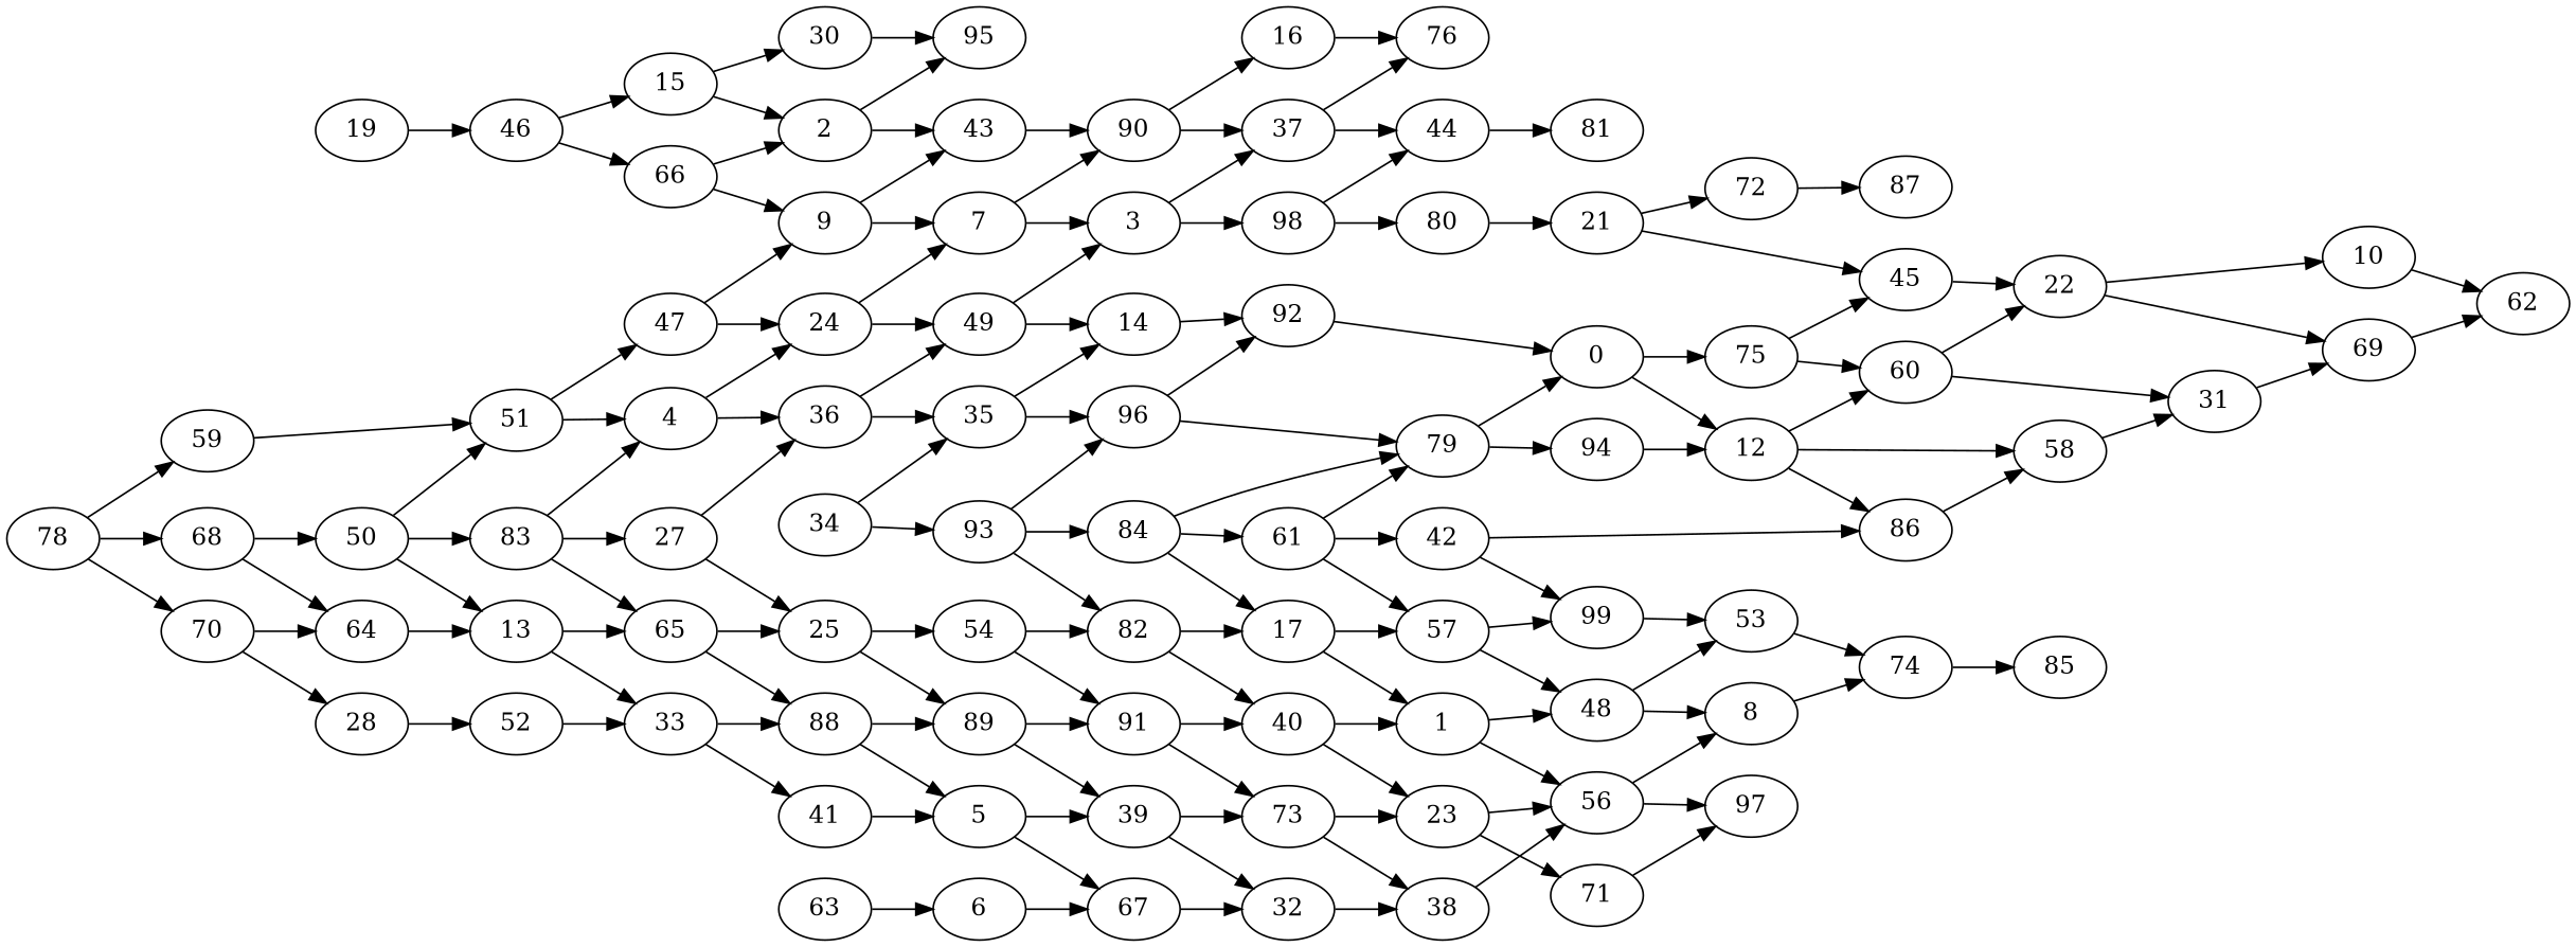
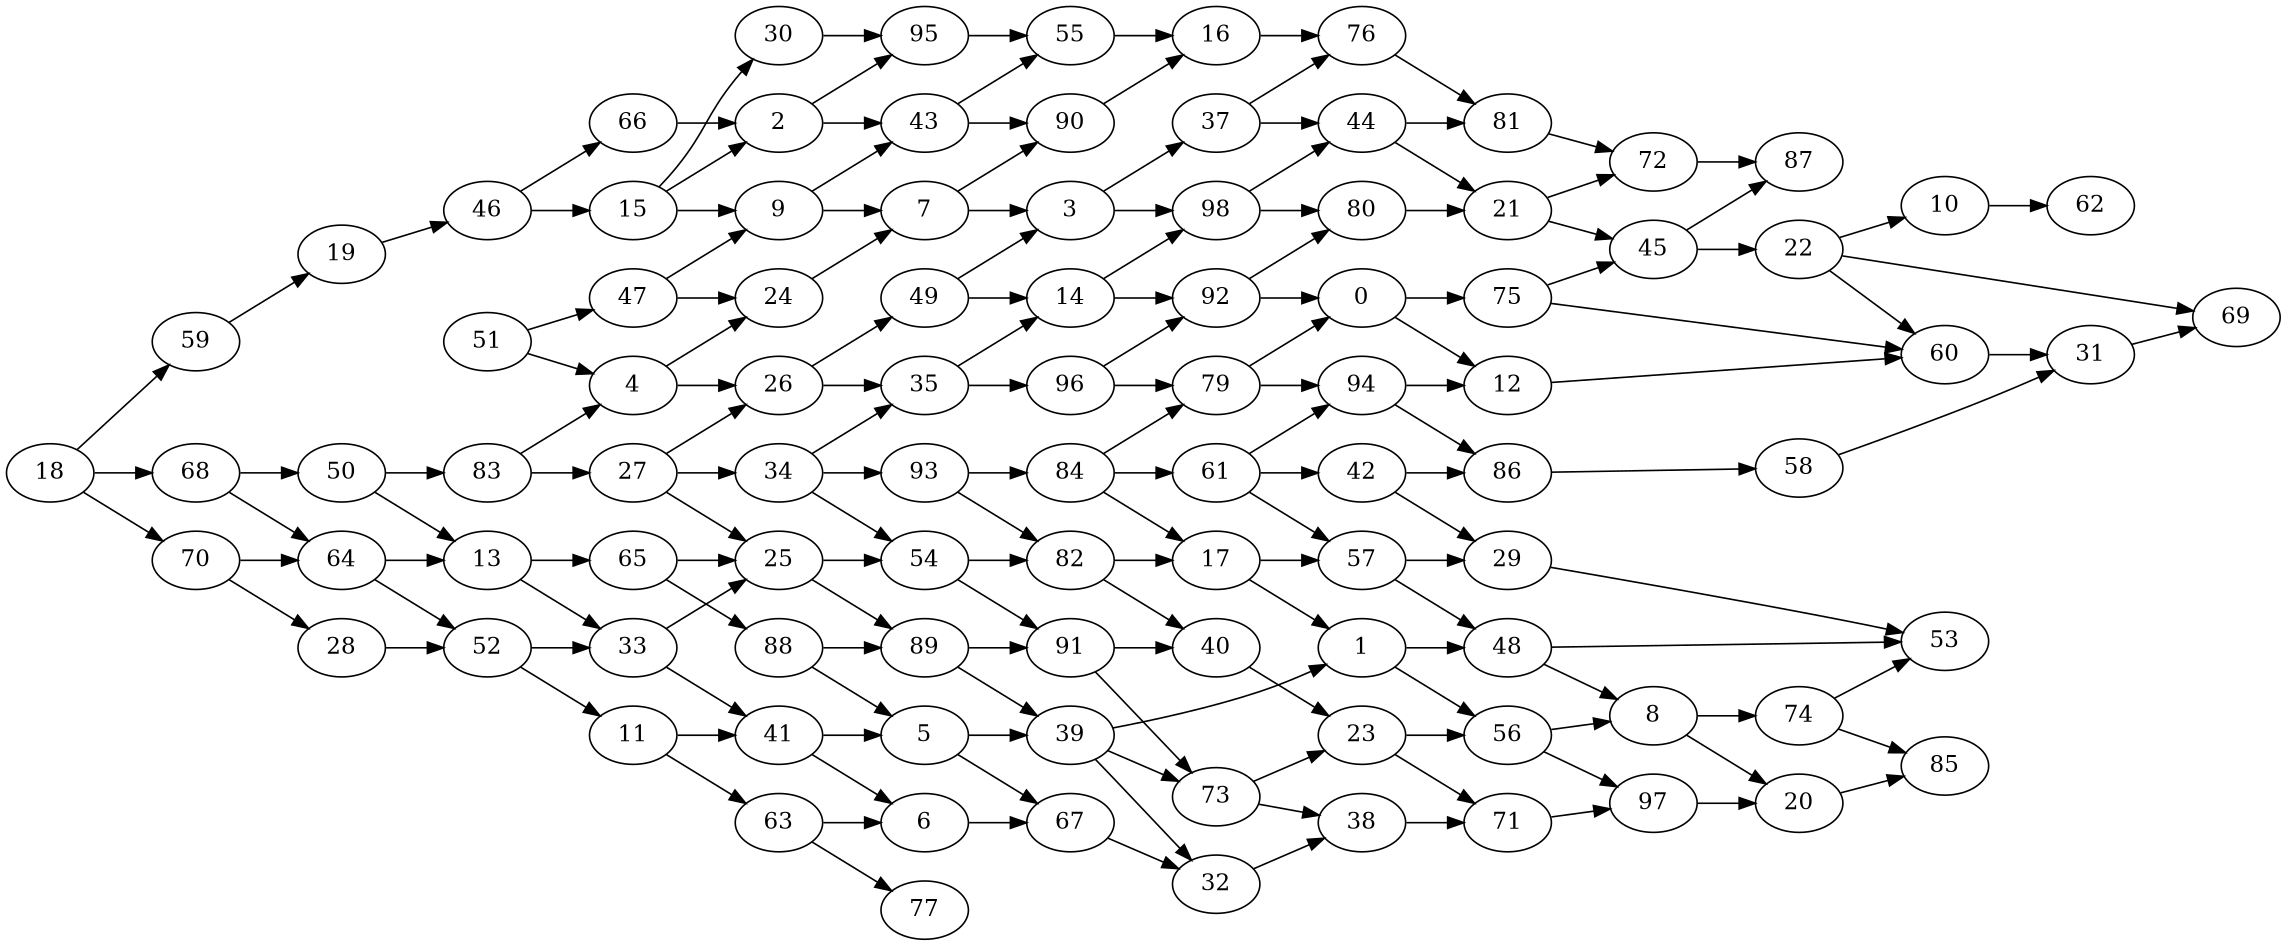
  strict digraph {
    rankdir=LR
    0
    12
    75
    58
    60
    45
    31
    22
    87
    1
    48
    56
    8
    53
    97
+   20
    74
    2
    43
    95
    90
+   55
    37
    16
    n25 [label=98]
    3
    44
    80
    76
    81
    21
    4
    24
-   36
+   36 [label=26]
    7
    49
    35
    14
    96
    5
    39
    67
    32
    73
    38
    23
    6
    85
    9
    10
    62
+   11
    41
    63
+   77
    69
    13
    33
    65
    88
    25
    89
    54
    92
    15
    30
    72
    17
    57
-   29 [label=99]
+   29
    19
    46
    66
    71
    82
    91
    40
    51
    47
    27
    34
    93
    84
    28
    52
    79
    61
    94
    42
    86
    50
    83
    59
    64
    68
    70
-   78
+   78 [label=18]
    0 -> 12
    0 -> 75
-   12 -> 58
    12 -> 60
    75 -> 60
    75 -> 45
    58 -> 31
    60 -> 31
-   60 -> 22
+   22 -> 60
    45 -> 22
+   45 -> 87
    31 -> 69
    22 -> 10
    22 -> 69
    1 -> 48
    1 -> 56
    48 -> 8
    48 -> 53
    56 -> 8
    56 -> 97
+   8 -> 20
    8 -> 74
-   53 -> 74
+   74 -> 53
+   97 -> 20
+   20 -> 85
    74 -> 85
    2 -> 43
    2 -> 95
    43 -> 90
-   90 -> 37
+   43 -> 55
+   95 -> 55
    90 -> 16
+   55 -> 16
    37 -> 44
    37 -> 76
    16 -> 76
    n25 -> 44
    n25 -> 80
    3 -> 37
    3 -> n25
    44 -> 81
+   44 -> 21
    80 -> 21
+   76 -> 81
+   81 -> 72
    21 -> 45
    21 -> 72
    4 -> 24
    4 -> 36
    24 -> 7
-   24 -> 49
    36 -> 49
    36 -> 35
    7 -> 90
    7 -> 3
    49 -> 3
    49 -> 14
    35 -> 14
    35 -> 96
+   14 -> n25
    14 -> 92
    96 -> 92
    96 -> 79
    5 -> 39
    5 -> 67
    39 -> 32
    39 -> 73
    67 -> 32
    32 -> 38
    73 -> 38
    73 -> 23
-   38 -> 56
+   38 -> 71
    23 -> 56
    23 -> 71
    6 -> 67
    9 -> 43
    9 -> 7
    10 -> 62
+   11 -> 41
+   11 -> 63
    41 -> 5
+   41 -> 6
    63 -> 6
-   69 -> 62
+   63 -> 77
    13 -> 33
    13 -> 65
    33 -> 41
-   33 -> 88
+   33 -> 25
    65 -> 88
    65 -> 25
    88 -> 5
    88 -> 89
    25 -> 89
    25 -> 54
    89 -> 39
    89 -> 91
    54 -> 82
    54 -> 91
    92 -> 0
+   92 -> 80
    15 -> 2
    15 -> 30
    30 -> 95
    72 -> 87
    17 -> 1
    17 -> 57
    57 -> 48
    57 -> 29
    29 -> 53
    19 -> 46
    46 -> 15
    46 -> 66
    66 -> 2
-   66 -> 9
+   15 -> 9
    71 -> 97
    82 -> 17
    82 -> 40
    91 -> 73
    91 -> 40
-   40 -> 1
+   39 -> 1
    40 -> 23
    51 -> 4
    51 -> 47
    47 -> 24
    47 -> 9
    27 -> 36
    27 -> 25
+   27 -> 34
    34 -> 35
+   34 -> 54
    34 -> 93
-   93 -> 96
    93 -> 82
    93 -> 84
    84 -> 17
    84 -> 79
    84 -> 61
    28 -> 52
+   52 -> 11
    52 -> 33
    79 -> 0
    79 -> 94
    61 -> 57
-   61 -> 79
+   61 -> 94
    61 -> 42
    94 -> 12
-   12 -> 86
+   94 -> 86
    42 -> 29
    42 -> 86
    86 -> 58
    50 -> 13
-   50 -> 51
    50 -> 83
    83 -> 4
-   83 -> 65
    83 -> 27
-   59 -> 51
+   59 -> 19
    64 -> 13
+   64 -> 52
    68 -> 50
    68 -> 64
    70 -> 28
    70 -> 64
    78 -> 59
    78 -> 68
    78 -> 70
  }
